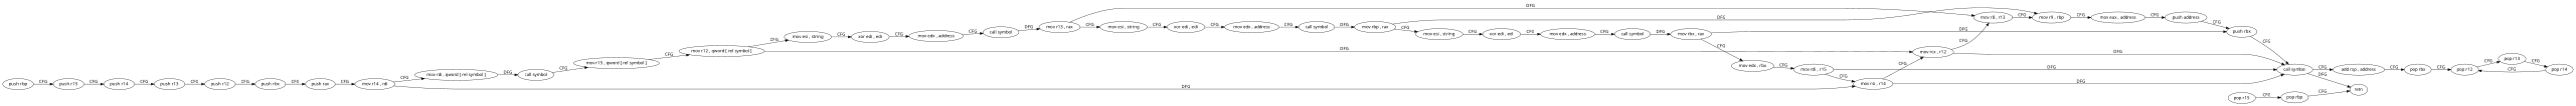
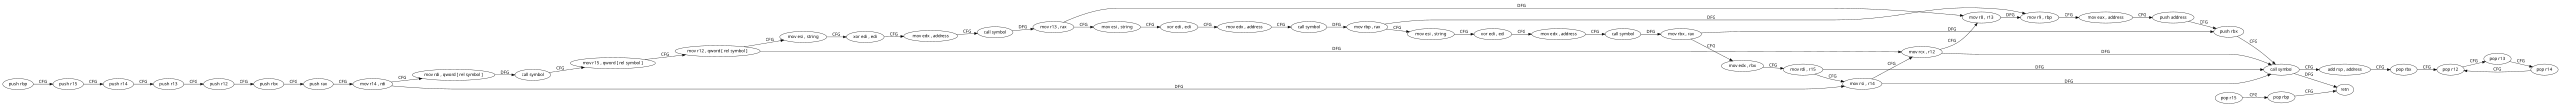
  digraph {
    fontname="Noto Sans"
    rankdir=LR
    node [fontname="Noto Sans"]
    edge [fontname="Noto Sans"]
    n1 [label="push rbp"]
    n2 [label="push r15"]
    n3 [label="push r14"]
    n4 [label="push r13"]
    n5 [label="push r12"]
    n6 [label="push rbx"]
    n7 [label="push rax"]
    n8 [label="mov r14 , rdi"]
    n9 [label="mov rdi , qword [ rel symbol ]"]
    n10 [label="mov rsi , r14"]
    n11 [label="call symbol"]
    n12 [label="mov rcx , r12"]
    n13 [label="call symbol"]
    n14 [label="mov r15 , qword [ rel symbol ]"]
    n15 [label="mov r12 , qword [ rel symbol ]"]
    n16 [label="mov esi , string"]
    n17 [label="xor edi , edi"]
    n18 [label="mov r8 , r13"]
    n19 [label="mov edx , address"]
    n20 [label="call symbol"]
    n21 [label="mov r13 , rax"]
    n22 [label="mov esi , string"]
    n23 [label="xor edi , edi"]
    n24 [label="mov r9 , rbp"]
    n25 [label="mov edx , address"]
    n26 [label="call symbol"]
    n27 [label="mov rbp , rax"]
    n28 [label="mov esi , string"]
    n29 [label="xor edi , edi"]
    n30 [label="mov eax , address"]
    n31 [label="mov edx , address"]
    n32 [label="call symbol"]
    n33 [label="mov rbx , rax"]
    n34 [label="mov edx , rbx"]
    n35 [label="push rbx"]
    n36 [label="mov rdi , r15"]
    n37 [label="add rsp , address"]
    n38 [label=retn]
    n39 [label="push address"]
    n40 [label="pop rbx"]
    n41 [label="pop r12"]
    n42 [label="pop r13"]
    n43 [label="pop r14"]
    n44 [label="pop r15"]
    n45 [label="pop rbp"]
    n1 -> n2 [label=CFG]
    n2 -> n3 [label=CFG]
    n3 -> n4 [label=CFG]
    n4 -> n5 [label=CFG]
    n5 -> n6 [label=CFG]
    n6 -> n7 [label=CFG]
    n7 -> n8 [label=CFG]
    n8 -> n9 [label=CFG]
    n8 -> n10 [label=DFG]
    n9 -> n11 [label=DFG]
    n10 -> n12 [label=CFG]
    n10 -> n13 [label=DFG]
    n11 -> n14 [label=CFG]
    n12 -> n13 [label=DFG]
    n12 -> n18 [label=CFG]
    n13 -> n37 [label=CFG]
    n13 -> n38 [label=DFG]
    n14 -> n15 [label=CFG]
    n15 -> n12 [label=DFG]
    n15 -> n16 [label=CFG]
    n16 -> n17 [label=CFG]
    n17 -> n19 [label=CFG]
-   n18 -> n24 [label=CFG]
+   n18 -> n24 [label=DFG]
    n19 -> n20 [label=CFG]
    n20 -> n21 [label=DFG]
    n21 -> n18 [label=DFG]
    n21 -> n22 [label=CFG]
    n22 -> n23 [label=CFG]
    n23 -> n25 [label=CFG]
    n24 -> n30 [label=CFG]
    n25 -> n26 [label=CFG]
    n26 -> n27 [label=DFG]
    n27 -> n24 [label=DFG]
    n27 -> n28 [label=CFG]
    n28 -> n29 [label=CFG]
    n29 -> n31 [label=CFG]
    n30 -> n39 [label=CFG]
    n31 -> n32 [label=CFG]
    n32 -> n33 [label=DFG]
    n33 -> n34 [label=CFG]
    n33 -> n35 [label=DFG]
    n34 -> n36 [label=CFG]
    n35 -> n13 [label=CFG]
    n36 -> n10 [label=CFG]
    n36 -> n13 [label=DFG]
    n37 -> n40 [label=CFG]
    n39 -> n35 [label=CFG]
    n40 -> n41 [label=CFG]
    n41 -> n42 [label=CFG]
    n42 -> n43 [label=CFG]
    n43 -> n41 [label=CFG]
    n44 -> n45 [label=CFG]
    n45 -> n38 [label=CFG]
  }
